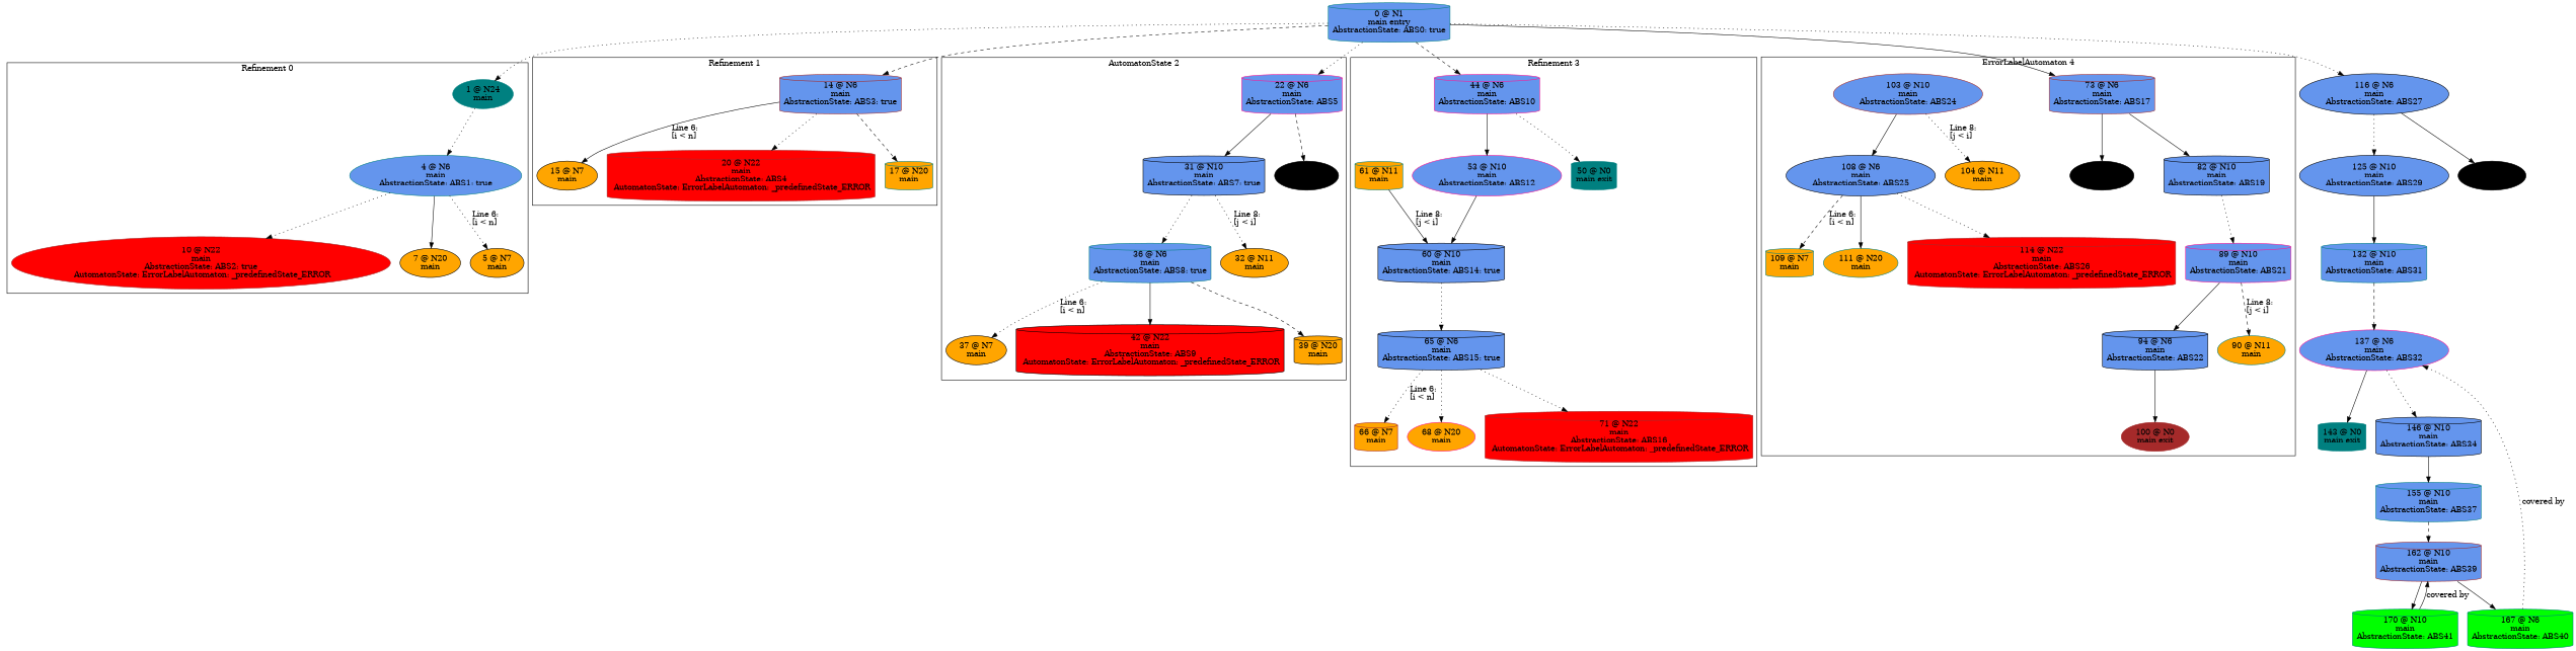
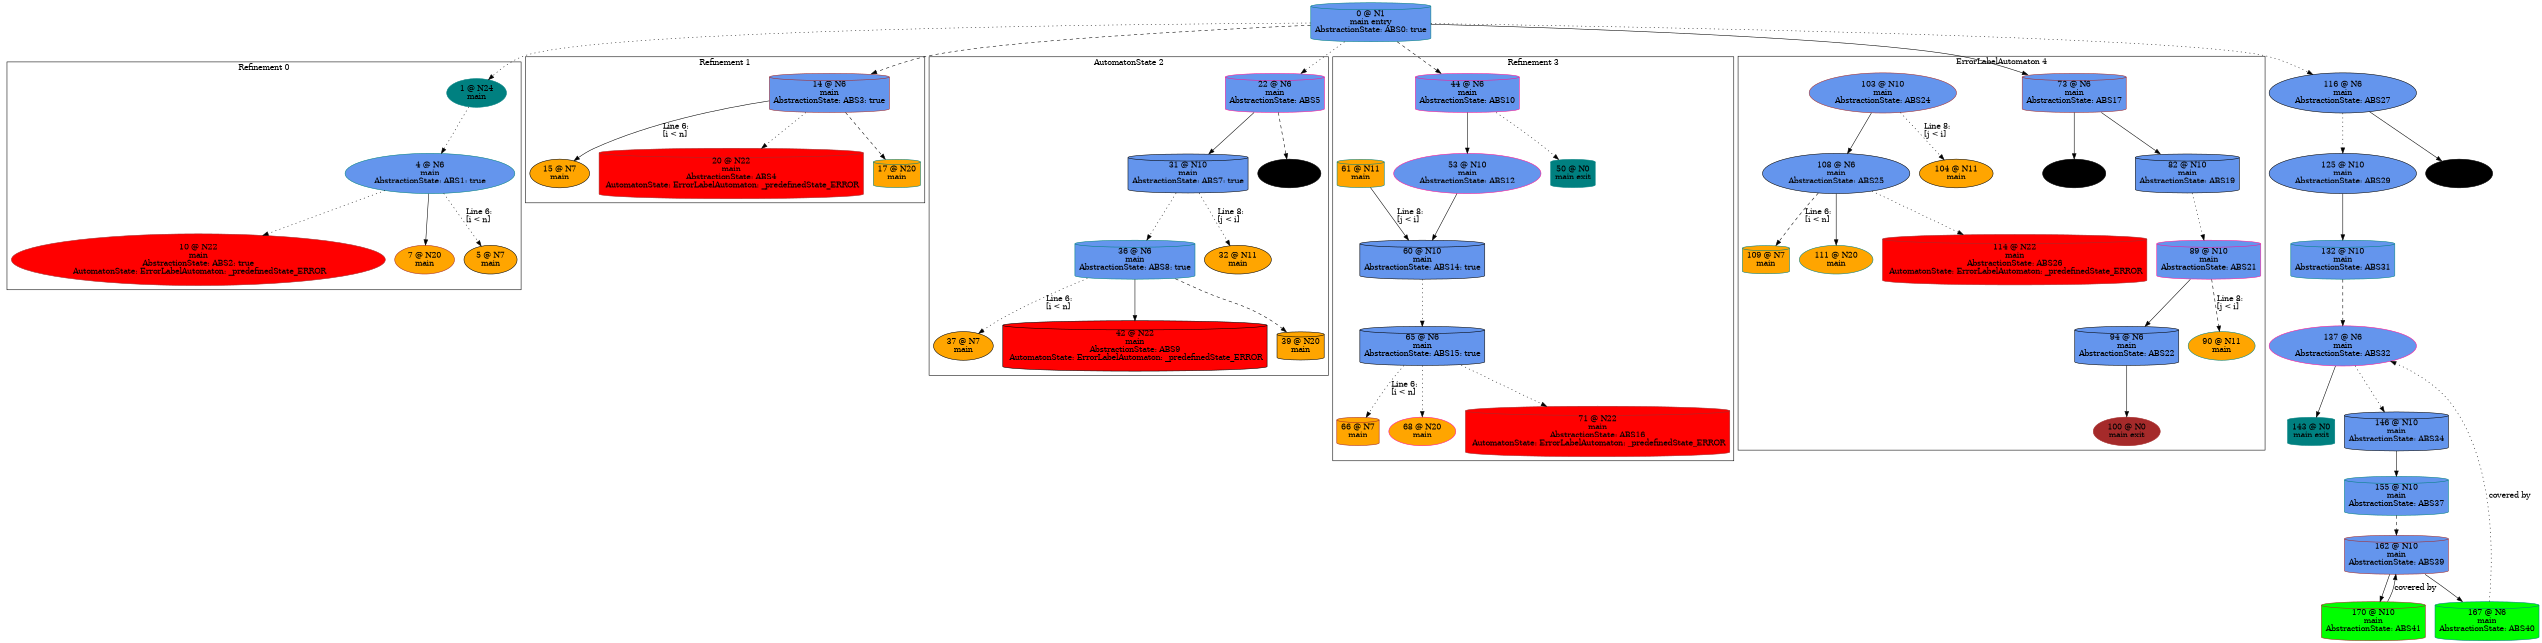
  digraph {
    node [color=black shape=cylinder style=filled fillcolor=cornflowerblue]
    edge [style=dotted]
    n1 [color=teal label="1 @ N24\nmain\n" shape=ellipse fillcolor=""]
    n2 [color=teal label="4 @ N6\nmain\nAbstractionState: ABS1: true\n" shape=ellipse]
    n3 [color=brown fillcolor=red label="10 @ N22\nmain\nAbstractionState: ABS2: true\n AutomatonState: ErrorLabelAutomaton: _predefinedState_ERROR\n" shape=ellipse]
-   n4 [fillcolor=orange label="7 @ N20\nmain\n" shape=ellipse]
+   n4 [color=brown fillcolor=orange label="7 @ N20\nmain\n" shape=ellipse]
    n5 [fillcolor=orange label="5 @ N7\nmain\n" shape=ellipse]
    n6 [color=brown label="14 @ N6\nmain\nAbstractionState: ABS3: true\n"]
    n7 [fillcolor=orange label="15 @ N7\nmain\n" shape=ellipse]
    n8 [color=brown fillcolor=red label="20 @ N22\nmain\nAbstractionState: ABS4\n AutomatonState: ErrorLabelAutomaton: _predefinedState_ERROR\n"]
    n9 [color=teal fillcolor=orange label="17 @ N20\nmain\n"]
    n10 [color=deeppink label="22 @ N6\nmain\nAbstractionState: ABS5\n"]
    n11 [label="31 @ N10\nmain\nAbstractionState: ABS7: true\n"]
    n12 [label="28 @ N0\nmain exit\n" shape=ellipse fillcolor=""]
    n13 [color=teal label="36 @ N6\nmain\nAbstractionState: ABS8: true\n"]
    n14 [fillcolor=orange label="32 @ N11\nmain\n" shape=ellipse]
    n15 [fillcolor=orange label="37 @ N7\nmain\n" shape=ellipse]
    n16 [fillcolor=red label="42 @ N22\nmain\nAbstractionState: ABS9\n AutomatonState: ErrorLabelAutomaton: _predefinedState_ERROR\n"]
    n17 [fillcolor=orange label="39 @ N20\nmain\n"]
    n18 [color=deeppink label="44 @ N6\nmain\nAbstractionState: ABS10\n"]
    n19 [color=deeppink label="53 @ N10\nmain\nAbstractionState: ABS12\n" shape=ellipse]
    n20 [color=teal label="50 @ N0\nmain exit\n" fillcolor=""]
    n21 [label="60 @ N10\nmain\nAbstractionState: ABS14: true\n"]
    n22 [label="65 @ N6\nmain\nAbstractionState: ABS15: true\n"]
    n23 [color=teal fillcolor=orange label="61 @ N11\nmain\n"]
    n24 [color=brown fillcolor=orange label="66 @ N7\nmain\n"]
    n25 [color=deeppink fillcolor=orange label="68 @ N20\nmain\n" shape=ellipse]
    n26 [color=brown fillcolor=red label="71 @ N22\nmain\nAbstractionState: ABS16\n AutomatonState: ErrorLabelAutomaton: _predefinedState_ERROR\n"]
    n27 [color=brown label="73 @ N6\nmain\nAbstractionState: ABS17\n"]
    n28 [label="79 @ N0\nmain exit\n" shape=ellipse fillcolor=""]
    n29 [label="82 @ N10\nmain\nAbstractionState: ABS19\n"]
    n30 [color=deeppink label="89 @ N10\nmain\nAbstractionState: ABS21\n"]
    n31 [label="94 @ N6\nmain\nAbstractionState: ABS22\n"]
    n32 [color=teal fillcolor=orange label="90 @ N11\nmain\n" shape=ellipse]
    n33 [color=brown label="100 @ N0\nmain exit\n" shape=ellipse fillcolor=""]
    n34 [color=brown label="103 @ N10\nmain\nAbstractionState: ABS24\n" shape=ellipse]
    n35 [label="108 @ N6\nmain\nAbstractionState: ABS25\n" shape=ellipse]
    n36 [fillcolor=orange label="104 @ N11\nmain\n" shape=ellipse]
    n37 [color=teal fillcolor=orange label="109 @ N7\nmain\n"]
    n38 [color=teal fillcolor=orange label="111 @ N20\nmain\n" shape=ellipse]
    n39 [color=brown fillcolor=red label="114 @ N22\nmain\nAbstractionState: ABS26\n AutomatonState: ErrorLabelAutomaton: _predefinedState_ERROR\n"]
    n40 [color=teal label="0 @ N1\nmain entry\nAbstractionState: ABS0: true\n"]
    n41 [label="116 @ N6\nmain\nAbstractionState: ABS27\n" shape=ellipse]
    n42 [label="125 @ N10\nmain\nAbstractionState: ABS29\n" shape=ellipse]
    n43 [label="122 @ N0\nmain exit\n" shape=ellipse fillcolor=""]
    n44 [color=teal label="132 @ N10\nmain\nAbstractionState: ABS31\n"]
    n45 [color=deeppink label="137 @ N6\nmain\nAbstractionState: ABS32\n" shape=ellipse]
    n46 [color=teal label="143 @ N0\nmain exit\n" fillcolor=""]
    n47 [label="146 @ N10\nmain\nAbstractionState: ABS34\n"]
    n48 [color=teal label="155 @ N10\nmain\nAbstractionState: ABS37\n"]
    n49 [color=brown label="162 @ N10\nmain\nAbstractionState: ABS39\n"]
-   n50 [color=teal fillcolor=green label="170 @ N10\nmain\nAbstractionState: ABS41\n"]
+   n50 [color=brown fillcolor=green label="170 @ N10\nmain\nAbstractionState: ABS41\n"]
    n51 [color=teal fillcolor=green label="167 @ N6\nmain\nAbstractionState: ABS40\n"]
    subgraph cluster_1 {
      label="Refinement 0"
      n1
      n2
      n3
      n4
      n5
    }
    subgraph cluster_2 {
      label="Refinement 1"
      n6
      n7
      n8
      n9
    }
    subgraph cluster_3 {
      label="AutomatonState 2"
      n10
      n11
      n12
      n13
      n14
      n15
      n16
      n17
    }
    subgraph cluster_4 {
      label="Refinement 3"
      n18
      n19
      n20
      n21
      n22
      n23
      n24
      n25
      n26
    }
    subgraph cluster_5 {
      label="ErrorLabelAutomaton 4"
      n27
      n28
      n29
      n30
      n31
      n32
      n33
      n34
      n35
      n36
      n37
      n38
      n39
    }
    n1 -> n2
    n2 -> n3
    n2 -> n4 [style=solid]
    n2 -> n5 [label="Line 6: \l[i < n]\l"]
    n6 -> n7 [label="Line 6: \l[i < n]\l" style=solid]
    n6 -> n8
    n6 -> n9 [style=dashed]
    n10 -> n11 [style=solid]
    n10 -> n12 [style=dashed]
    n11 -> n13
    n11 -> n14 [label="Line 8: \l[j < i]\l"]
    n13 -> n15 [label="Line 6: \l[i < n]\l"]
    n13 -> n16 [style=solid]
    n13 -> n17 [style=dashed]
    n18 -> n19 [style=solid]
    n18 -> n20
    n19 -> n21 [style=solid]
    n21 -> n22
    n22 -> n24 [label="Line 6: \l[i < n]\l"]
    n22 -> n25
    n22 -> n26
    n23 -> n21 [label="Line 8: \l[j < i]\l" style=solid]
    n27 -> n28 [style=solid]
    n27 -> n29 [style=solid]
    n29 -> n30
    n30 -> n31 [style=solid]
    n30 -> n32 [label="Line 8: \l[j < i]\l" style=dashed]
    n31 -> n33 [style=solid]
    n34 -> n35 [style=solid]
    n34 -> n36 [label="Line 8: \l[j < i]\l"]
    n35 -> n37 [label="Line 6: \l[i < n]\l" style=dashed]
    n35 -> n38 [style=solid]
    n35 -> n39
    n40 -> n1
    n40 -> n6 [style=dashed]
    n40 -> n10
    n40 -> n18 [style=dashed]
    n40 -> n27 [style=solid]
    n40 -> n41
    n41 -> n42
    n41 -> n43 [style=solid]
    n42 -> n44 [style=solid]
    n44 -> n45 [style=dashed]
    n45 -> n46 [style=solid]
    n45 -> n47
    n47 -> n48 [style=solid]
    n48 -> n49 [style=dashed]
    n49 -> n50 [style=solid]
    n49 -> n51 [style=solid]
    n50 -> n49 [label="covered by" style=solid weight=0]
    n51 -> n45 [label="covered by" weight=0]
  }
